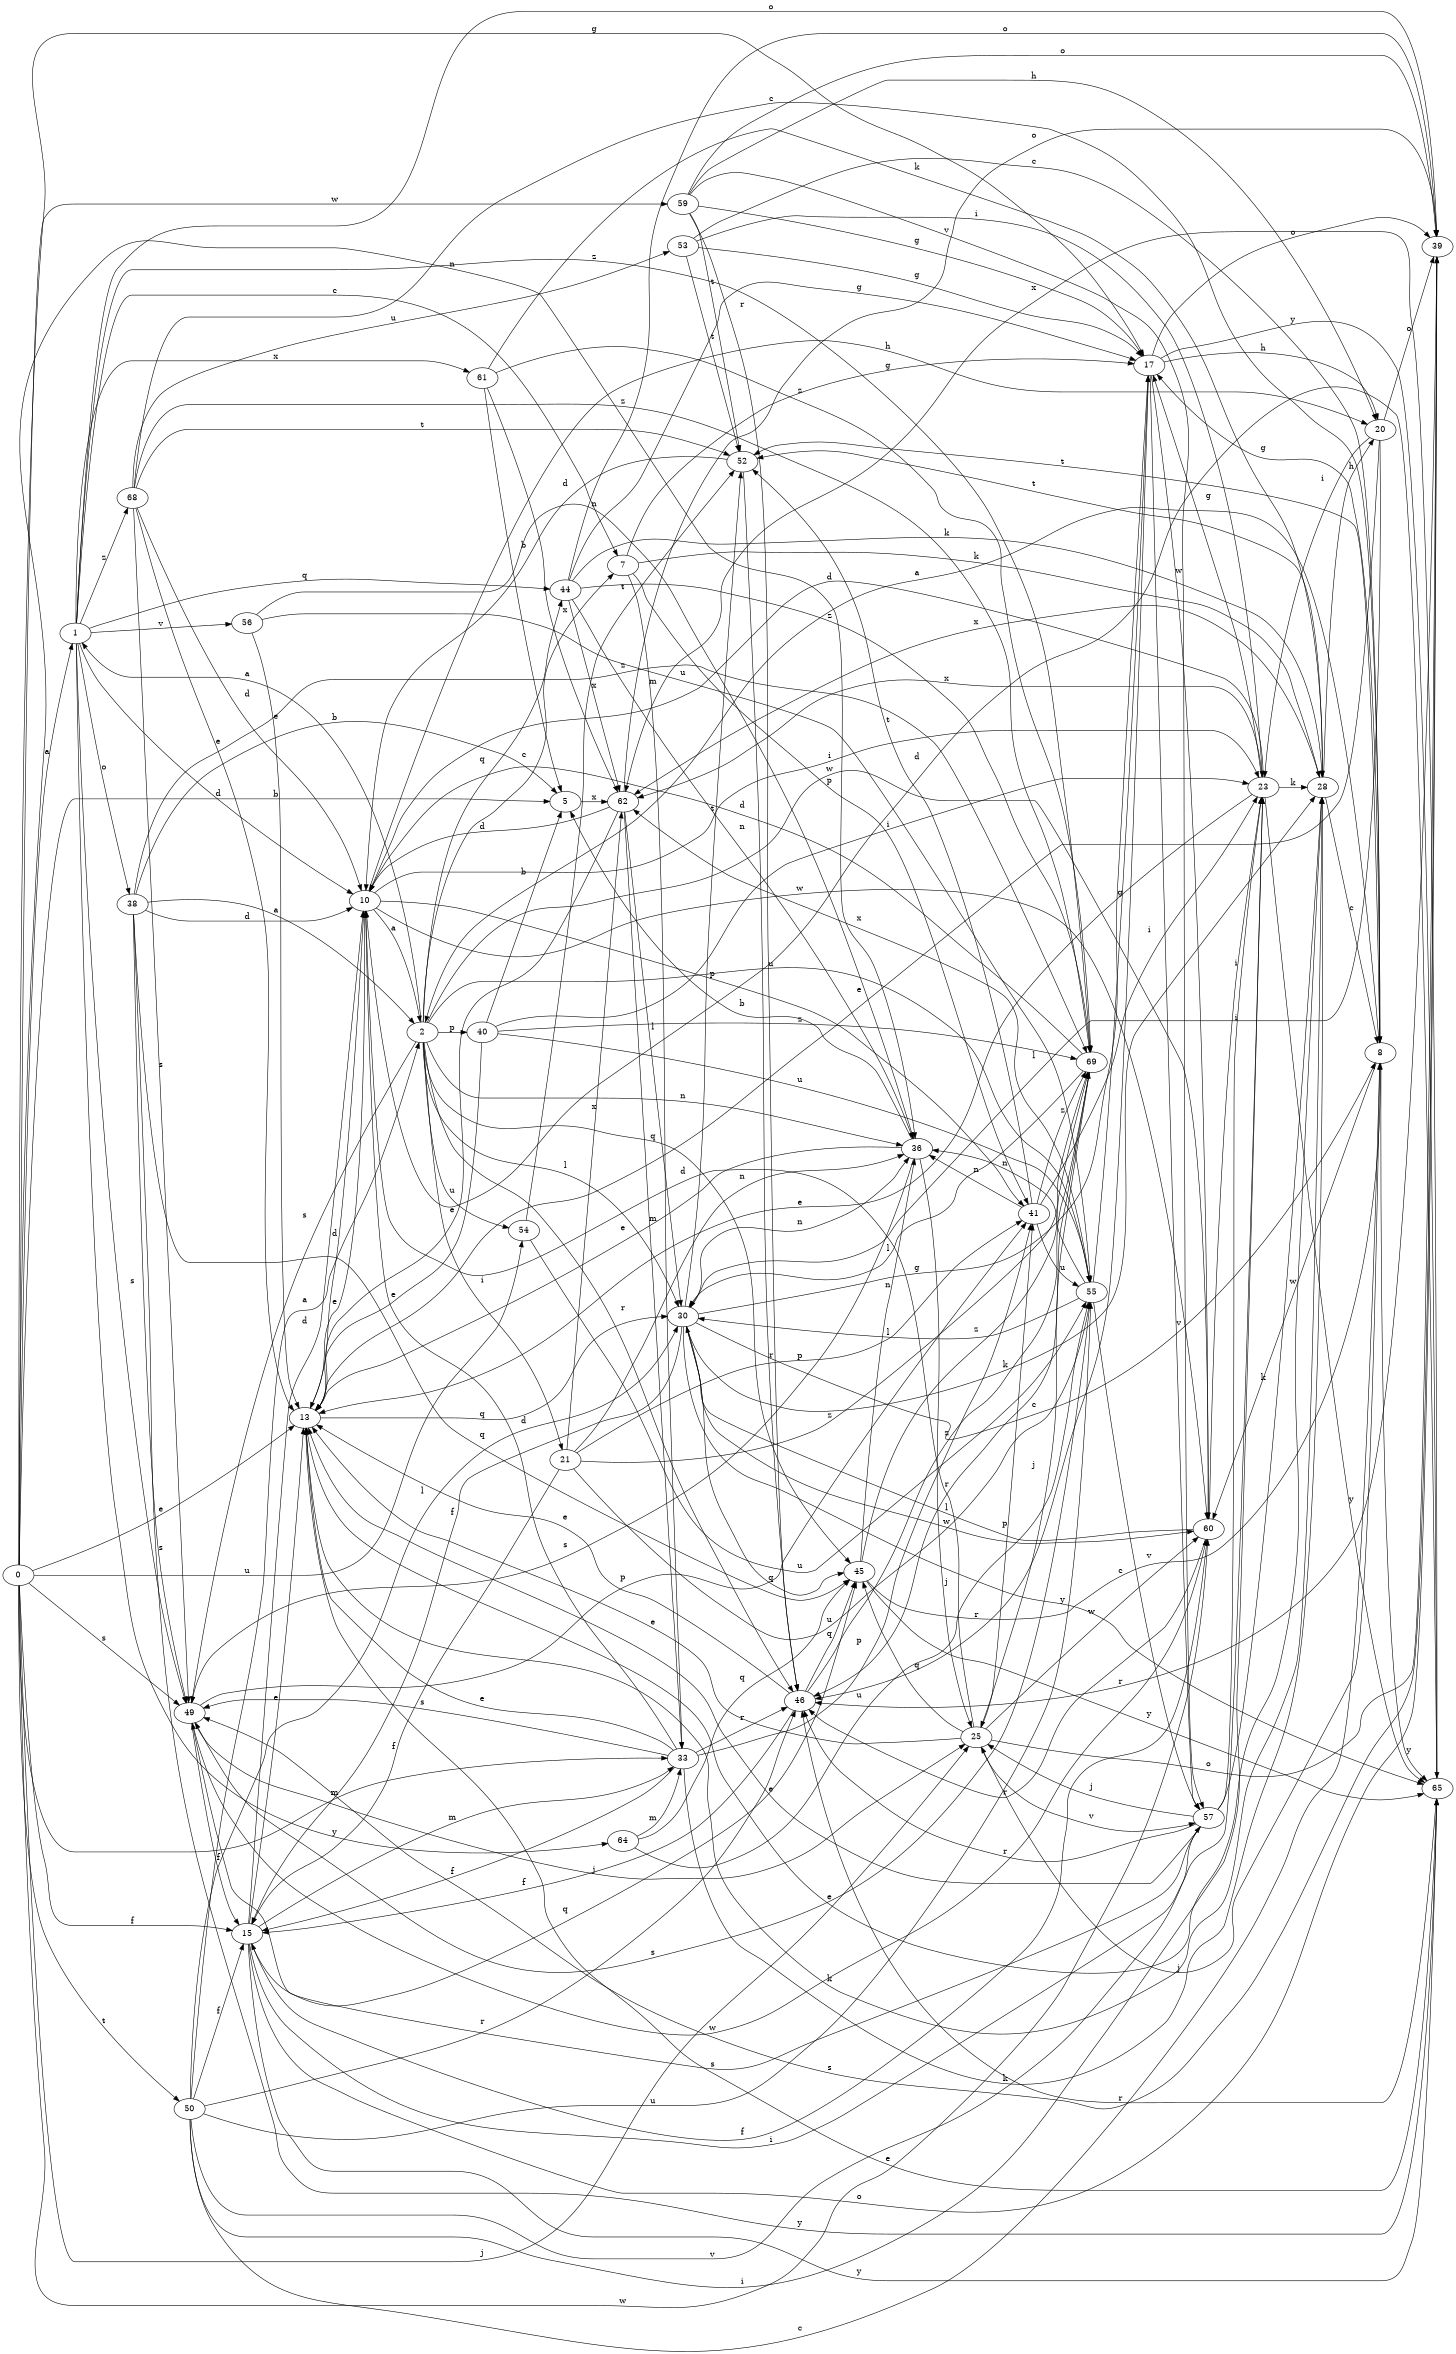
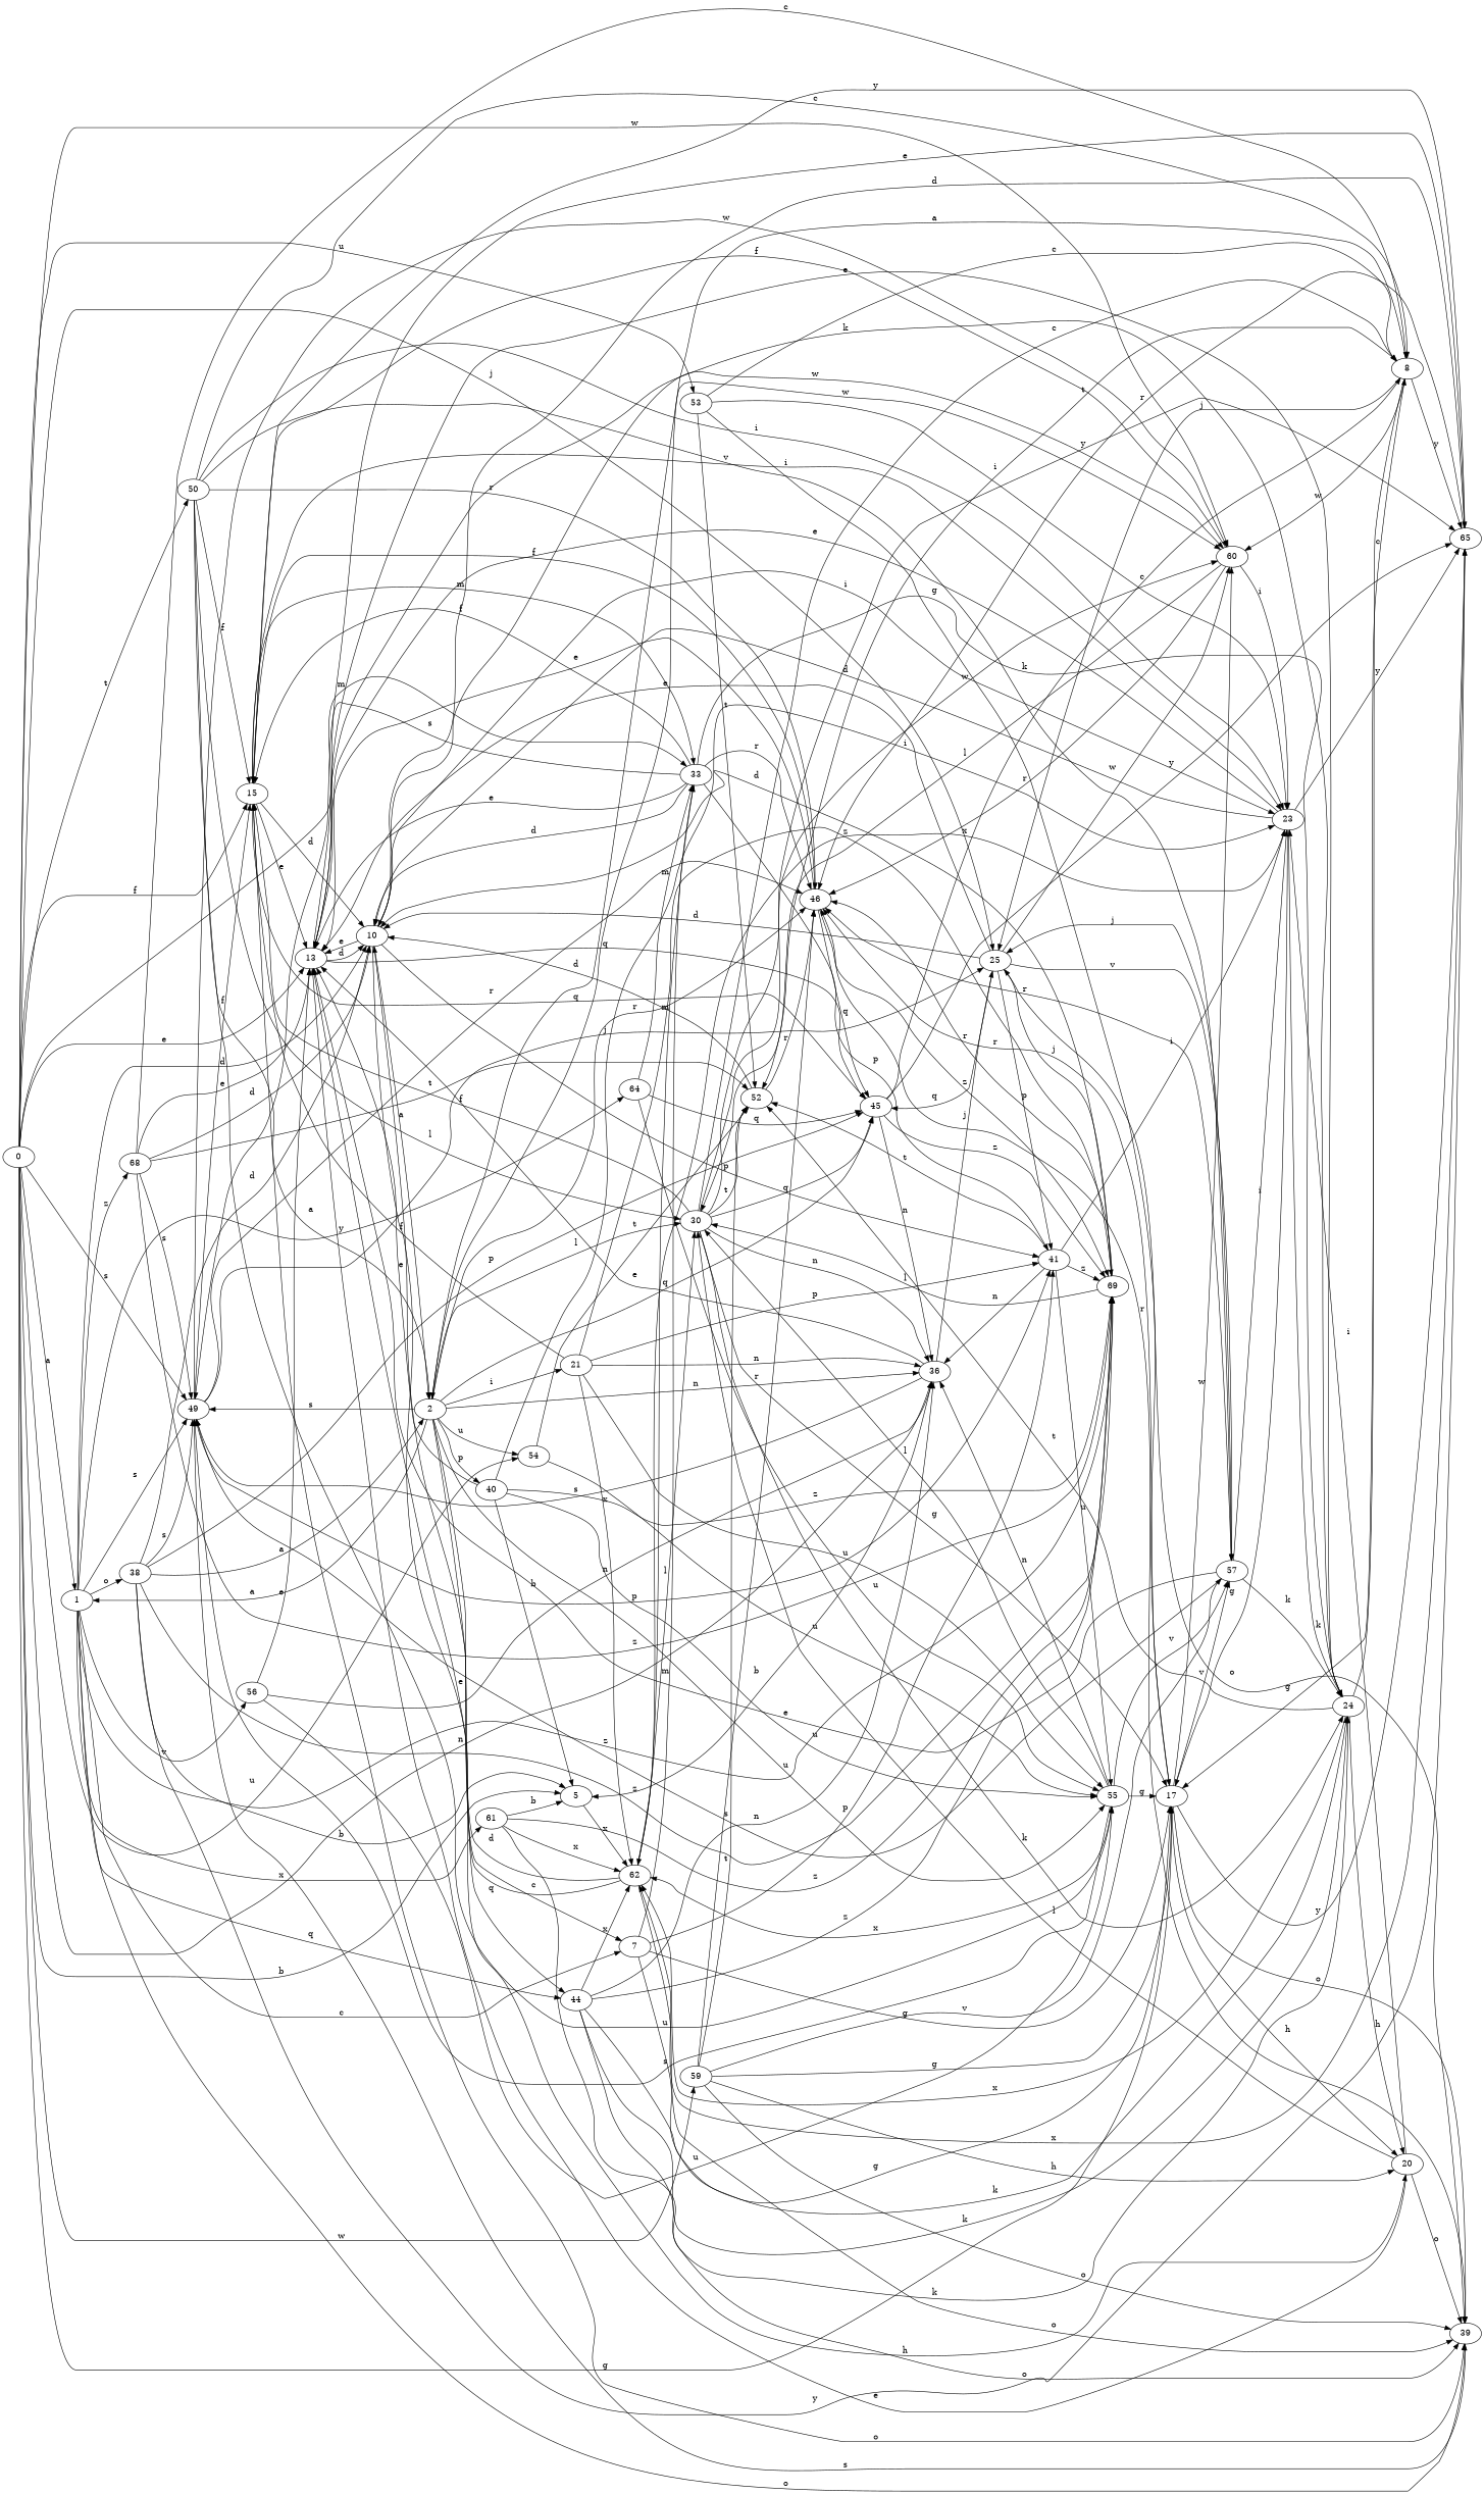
  strict digraph {
    rankdir=LR
    0
    1
    5
    13
    15
    17
    25
    33
    36
    49
    50
    53
    54
    59
    60
    7
    10
    38
    39
    44
    56
    61
    64
    68
    69
    62
    45
-   28
+   28 [label=24]
    65
    23
    46
    20
    57
    41
    2
    30
    55
    8
    52
    21
    40
    0 -> 1 [label=a]
    0 -> 5 [label=b]
    0 -> 13 [label=e]
    0 -> 15 [label=f]
    0 -> 17 [label=g]
    0 -> 25 [label=j]
    0 -> 33 [label=m]
    0 -> 36 [label=n]
    0 -> 49 [label=s]
    0 -> 50 [label=t]
-   68 -> 53 [label=u]
+   0 -> 53 [label=u]
    0 -> 54 [label=u]
    0 -> 59 [label=w]
    0 -> 60 [label=w]
    1 -> 49 [label=s]
    1 -> 7 [label=c]
    1 -> 10 [label=d]
    1 -> 38 [label=o]
    1 -> 39 [label=o]
    1 -> 44 [label=q]
    1 -> 56 [label=v]
    1 -> 61 [label=x]
    1 -> 64 [label=y]
    1 -> 68 [label=z]
    1 -> 69 [label=z]
    5 -> 62 [label=x]
    13 -> 10 [label=d]
-   13 -> 30 [label=q]
+   13 -> 45 [label=q]
    13 -> 28 [label=k]
    15 -> 13 [label=e]
    15 -> 33 [label=m]
    15 -> 10 [label=d]
    15 -> 39 [label=o]
    15 -> 45 [label=q]
    15 -> 65 [label=y]
    15 -> 23 [label=i]
    17 -> 60 [label=w]
    17 -> 39 [label=o]
    17 -> 65 [label=y]
    17 -> 46 [label=r]
    17 -> 20 [label=h]
    17 -> 57 [label=v]
    25 -> 13 [label=e]
    25 -> 60 [label=w]
    25 -> 10 [label=d]
    25 -> 39 [label=o]
    25 -> 45 [label=q]
    25 -> 57 [label=v]
    25 -> 41 [label=p]
    33 -> 13 [label=e]
    33 -> 15 [label=f]
    33 -> 49 [label=s]
    33 -> 10 [label=d]
    33 -> 28 [label=k]
    33 -> 46 [label=r]
    33 -> 41 [label=p]
    36 -> 5 [label=b]
    36 -> 13 [label=e]
    36 -> 25 [label=j]
    36 -> 49 [label=s]
    49 -> 15 [label=f]
    49 -> 25 [label=j]
    49 -> 60 [label=w]
+   49 -> 46 [label=r]
    49 -> 41 [label=p]
    50 -> 15 [label=f]
    50 -> 23 [label=i]
    50 -> 46 [label=r]
    50 -> 57 [label=v]
    50 -> 2 [label=a]
    50 -> 30 [label=l]
    50 -> 55 [label=u]
    50 -> 8 [label=c]
    53 -> 17 [label=g]
    53 -> 23 [label=i]
    53 -> 8 [label=c]
    53 -> 52 [label=t]
    54 -> 55 [label=u]
    54 -> 52 [label=t]
    59 -> 17 [label=g]
    59 -> 39 [label=o]
    59 -> 46 [label=r]
    59 -> 20 [label=h]
    59 -> 57 [label=v]
    59 -> 52 [label=t]
    60 -> 15 [label=f]
    60 -> 23 [label=i]
    60 -> 46 [label=r]
    60 -> 30 [label=l]
    7 -> 17 [label=g]
    7 -> 33 [label=m]
    7 -> 28 [label=k]
    7 -> 41 [label=p]
    10 -> 13 [label=e]
    10 -> 60 [label=w]
    10 -> 23 [label=i]
    10 -> 20 [label=h]
    10 -> 41 [label=p]
    10 -> 2 [label=a]
    38 -> 5 [label=b]
    38 -> 49 [label=s]
    38 -> 10 [label=d]
    38 -> 69 [label=z]
-   38 -> 45 [label=q]
+   38 -> 45 [label=p]
    38 -> 65 [label=y]
    38 -> 2 [label=a]
    39 -> 49 [label=s]
    39 -> 46 [label=r]
    44 -> 17 [label=g]
    44 -> 36 [label=n]
    44 -> 39 [label=o]
    44 -> 69 [label=z]
    44 -> 62 [label=x]
    44 -> 28 [label=k]
    56 -> 13 [label=e]
    56 -> 36 [label=n]
    56 -> 55 [label=u]
    61 -> 5 [label=b]
    61 -> 69 [label=z]
    61 -> 62 [label=x]
    61 -> 28 [label=k]
    64 -> 33 [label=m]
    64 -> 45 [label=q]
    64 -> 55 [label=u]
    68 -> 13 [label=e]
    68 -> 49 [label=s]
    68 -> 10 [label=d]
    68 -> 69 [label=z]
    68 -> 8 [label=c]
    68 -> 52 [label=t]
    69 -> 25 [label=j]
    69 -> 10 [label=d]
    69 -> 46 [label=r]
    69 -> 30 [label=l]
    62 -> 13 [label=e]
    62 -> 33 [label=m]
    62 -> 10 [label=d]
    62 -> 39 [label=o]
    62 -> 30 [label=l]
    45 -> 36 [label=n]
    45 -> 69 [label=z]
    45 -> 65 [label=y]
    45 -> 8 [label=c]
    28 -> 13 [label=e]
    28 -> 62 [label=x]
    28 -> 20 [label=h]
    28 -> 8 [label=c]
    28 -> 52 [label=t]
    65 -> 13 [label=e]
    65 -> 10 [label=d]
    65 -> 62 [label=x]
    65 -> 46 [label=r]
    23 -> 13 [label=e]
    23 -> 17 [label=g]
    23 -> 10 [label=d]
    23 -> 62 [label=x]
    23 -> 28 [label=k]
    23 -> 65 [label=y]
    46 -> 13 [label=e]
    46 -> 15 [label=f]
    46 -> 69 [label=z]
    46 -> 45 [label=q]
    20 -> 13 [label=e]
    20 -> 39 [label=o]
    20 -> 23 [label=i]
    20 -> 30 [label=l]
    57 -> 13 [label=e]
    57 -> 25 [label=j]
    57 -> 49 [label=s]
    57 -> 28 [label=k]
    57 -> 23 [label=i]
    57 -> 46 [label=r]
    41 -> 36 [label=n]
    41 -> 69 [label=z]
    41 -> 23 [label=i]
    41 -> 55 [label=u]
    41 -> 52 [label=t]
    2 -> 1 [label=a]
    2 -> 36 [label=n]
    2 -> 49 [label=s]
    2 -> 54 [label=u]
    2 -> 60 [label=w]
    2 -> 7 [label=c]
    2 -> 44 [label=q]
    2 -> 45 [label=q]
    2 -> 46 [label=r]
    2 -> 30 [label=l]
    2 -> 55 [label=u]
    2 -> 21 [label=i]
    2 -> 40 [label=p]
    30 -> 15 [label=f]
    30 -> 17 [label=g]
    30 -> 36 [label=n]
    30 -> 60 [label=w]
    30 -> 45 [label=q]
    30 -> 28 [label=k]
    30 -> 65 [label=y]
    30 -> 8 [label=c]
    30 -> 52 [label=t]
    55 -> 17 [label=g]
    55 -> 36 [label=n]
    55 -> 49 [label=s]
    55 -> 62 [label=x]
    55 -> 57 [label=v]
    55 -> 30 [label=l]
    8 -> 17 [label=g]
    8 -> 25 [label=j]
    8 -> 60 [label=w]
    8 -> 65 [label=y]
    8 -> 2 [label=a]
    8 -> 52 [label=t]
    52 -> 10 [label=d]
    52 -> 46 [label=r]
    21 -> 15 [label=f]
    21 -> 36 [label=n]
    21 -> 69 [label=z]
    21 -> 62 [label=x]
    21 -> 41 [label=p]
    21 -> 55 [label=u]
    40 -> 5 [label=b]
    40 -> 13 [label=e]
    40 -> 69 [label=z]
    40 -> 23 [label=i]
    40 -> 55 [label=u]
  }
